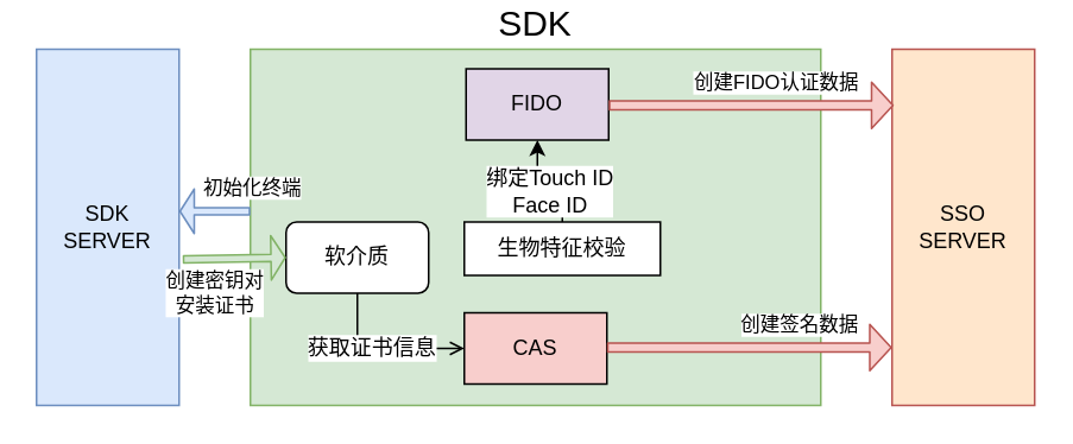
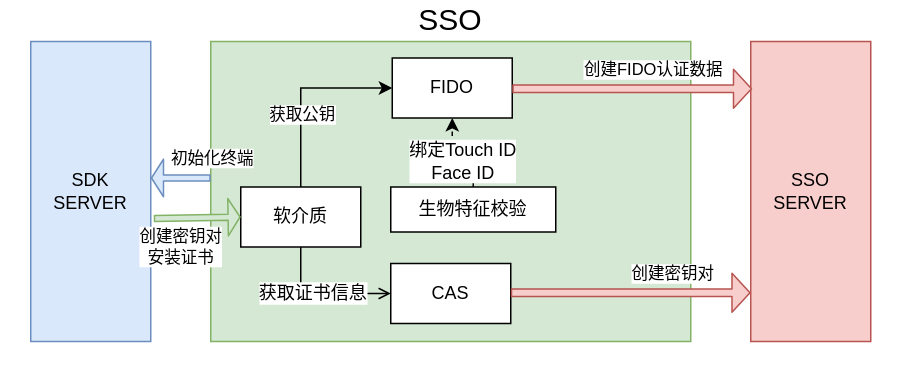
  <mxCell id="0" />
  <mxCell id="1" parent="0" />
- <mxCell id="2" value="&lt;font style=&quot;font-size: 20px&quot;&gt;SDK&lt;/font&gt;" style="rounded=0;whiteSpace=wrap;html=1;fillColor=#d5e8d4;strokeColor=#82b366;labelPosition=center;verticalLabelPosition=top;align=center;verticalAlign=bottom;" vertex="1" parent="1"><mxGeometry x="140" y="20" width="320" height="200" as="geometry" /></mxCell>
+ <mxCell id="2" value="&lt;font style=&quot;font-size: 20px&quot;&gt;SSO&lt;/font&gt;" style="rounded=0;whiteSpace=wrap;html=1;fillColor=#d5e8d4;strokeColor=#82b366;labelPosition=center;verticalLabelPosition=top;align=center;verticalAlign=bottom;" vertex="1" parent="1"><mxGeometry x="140" y="20" width="320" height="200" as="geometry" /></mxCell>
+ <mxCell id="3" style="edgeStyle=orthogonalEdgeStyle;rounded=0;orthogonalLoop=1;jettySize=auto;html=1;entryX=0;entryY=0.5;entryDx=0;entryDy=0;exitX=0.5;exitY=0;exitDx=0;exitDy=0;" edge="1" parent="1" source="7" target="9"><mxGeometry relative="1" as="geometry" /></mxCell>
+ <mxCell id="4" value="获取公钥" style="edgeLabel;html=1;align=center;verticalAlign=middle;resizable=0;points=[];" vertex="1" connectable="0" parent="3"><mxGeometry x="-0.231" relative="1" as="geometry"><mxPoint as="offset" /></mxGeometry></mxCell>
  <mxCell id="5" style="edgeStyle=orthogonalEdgeStyle;rounded=0;orthogonalLoop=1;jettySize=auto;html=1;entryX=0;entryY=0.5;entryDx=0;entryDy=0;fontSize=12;exitX=0.5;exitY=1;exitDx=0;exitDy=0;endArrow=open;" edge="1" parent="1" source="7" target="17"><mxGeometry relative="1" as="geometry" /></mxCell>
  <mxCell id="6" value="获取证书信息" style="edgeLabel;html=1;align=center;verticalAlign=middle;resizable=0;points=[];fontSize=12;" vertex="1" connectable="0" parent="5"><mxGeometry x="-0.165" y="1" relative="1" as="geometry"><mxPoint as="offset" /></mxGeometry></mxCell>
- <mxCell id="7" value="软介质" style="whiteSpace=wrap;html=1;rounded=1;" vertex="1" parent="1"><mxGeometry x="160" y="117" width="80" height="40" as="geometry" /></mxCell>
- <mxCell id="8" value="SSO&lt;br&gt;SERVER" style="rounded=0;whiteSpace=wrap;html=1;fillColor=#ffe6cc;strokeColor=#b85450;" vertex="1" parent="1"><mxGeometry x="500" y="20" width="80" height="200" as="geometry" /></mxCell>
- <mxCell id="9" value="FIDO" style="rounded=0;whiteSpace=wrap;html=1;fillColor=#e1d5e7;" vertex="1" parent="1"><mxGeometry x="261" y="31" width="80" height="40" as="geometry" /></mxCell>
+ <mxCell id="7" value="软介质" style="rounded=0;whiteSpace=wrap;html=1;" vertex="1" parent="1"><mxGeometry x="160" y="117" width="80" height="40" as="geometry" /></mxCell>
+ <mxCell id="8" value="SSO&lt;br&gt;SERVER" style="rounded=0;whiteSpace=wrap;html=1;fillColor=#f8cecc;strokeColor=#b85450;" vertex="1" parent="1"><mxGeometry x="500" y="20" width="80" height="200" as="geometry" /></mxCell>
+ <mxCell id="9" value="FIDO" style="rounded=0;whiteSpace=wrap;html=1;" vertex="1" parent="1"><mxGeometry x="261" y="31" width="80" height="40" as="geometry" /></mxCell>
  <mxCell id="10" value="SDK&lt;br&gt;SERVER" style="rounded=0;whiteSpace=wrap;html=1;fillColor=#dae8fc;strokeColor=#6c8ebf;" vertex="1" parent="1"><mxGeometry x="20" y="20" width="80" height="200" as="geometry" /></mxCell>
  <mxCell id="11" value="" style="shape=flexArrow;endArrow=classic;html=1;entryX=1;entryY=0.25;entryDx=0;entryDy=0;exitX=0;exitY=0.25;exitDx=0;exitDy=0;width=4;endSize=2.33;fillColor=#dae8fc;strokeColor=#6c8ebf;" edge="1" parent="1"><mxGeometry width="50" height="50" relative="1" as="geometry"><mxPoint x="140" y="111" as="sourcePoint" /><mxPoint x="100" y="111" as="targetPoint" /></mxGeometry></mxCell>
  <mxCell id="12" value="初始化终端" style="edgeLabel;html=1;align=center;verticalAlign=middle;resizable=0;points=[];" vertex="1" connectable="0" parent="11"><mxGeometry x="0.15" y="1" relative="1" as="geometry"><mxPoint x="23" y="-15" as="offset" /></mxGeometry></mxCell>
- <mxCell id="13" style="edgeStyle=orthogonalEdgeStyle;rounded=0;orthogonalLoop=1;jettySize=auto;html=1;entryX=0.5;entryY=1;entryDx=0;entryDy=0;" edge="1" parent="1" source="15" target="9"><mxGeometry relative="1" as="geometry" /></mxCell>
+ <mxCell id="13" style="edgeStyle=orthogonalEdgeStyle;rounded=0;orthogonalLoop=1;jettySize=auto;html=1;entryX=0.5;entryY=1;entryDx=0;entryDy=0;dashed=1;" edge="1" parent="1" source="15" target="9"><mxGeometry relative="1" as="geometry" /></mxCell>
  <mxCell id="14" value="&lt;font style=&quot;font-size: 12px;&quot;&gt;绑定Touch ID&lt;br style=&quot;font-size: 12px;&quot;&gt;Face ID&lt;/font&gt;" style="edgeLabel;html=1;align=center;verticalAlign=middle;resizable=0;points=[];fontSize=12;" vertex="1" connectable="0" parent="13"><mxGeometry x="0.08" y="2" relative="1" as="geometry"><mxPoint x="1" y="3" as="offset" /></mxGeometry></mxCell>
  <mxCell id="15" value="生物特征校验" style="rounded=0;whiteSpace=wrap;html=1;" vertex="1" parent="1"><mxGeometry x="260" y="117" width="110" height="30" as="geometry" /></mxCell>
  <mxCell id="16" value="创建密钥对&lt;br&gt;安装证书" style="shape=flexArrow;endArrow=classic;html=1;entryX=0;entryY=0.5;entryDx=0;entryDy=0;width=4;endSize=2.32;fillColor=#d5e8d4;strokeColor=#82b366;" edge="1" parent="1" target="7"><mxGeometry x="-0.391" y="-19" width="50" height="50" relative="1" as="geometry"><mxPoint x="102" y="138" as="sourcePoint" /><mxPoint x="140" y="147" as="targetPoint" /><mxPoint as="offset" /></mxGeometry></mxCell>
- <mxCell id="17" value="CAS" style="rounded=0;whiteSpace=wrap;html=1;fillColor=#f8cecc;" vertex="1" parent="1"><mxGeometry x="260" y="168" width="80" height="40" as="geometry" /></mxCell>
+ <mxCell id="17" value="CAS" style="rounded=0;whiteSpace=wrap;html=1;" vertex="1" parent="1"><mxGeometry x="260" y="168" width="80" height="40" as="geometry" /></mxCell>
  <mxCell id="18" value="" style="shape=flexArrow;endArrow=classic;html=1;fontSize=12;exitX=1;exitY=0.5;exitDx=0;exitDy=0;width=5;endSize=3.67;fillColor=#f8cecc;strokeColor=#b85450;" edge="1" parent="1"><mxGeometry width="50" height="50" relative="1" as="geometry"><mxPoint x="340" y="187.5" as="sourcePoint" /><mxPoint x="500" y="187.5" as="targetPoint" /></mxGeometry></mxCell>
- <mxCell id="19" value="创建签名数据" style="edgeLabel;html=1;align=center;verticalAlign=middle;resizable=0;points=[];" vertex="1" connectable="0" parent="1"><mxGeometry x="447" y="174" as="geometry" /></mxCell>
+ <mxCell id="19" value="创建密钥对" style="edgeLabel;html=1;align=center;verticalAlign=middle;resizable=0;points=[];" vertex="1" connectable="0" parent="1"><mxGeometry x="447" y="174" as="geometry" /></mxCell>
  <mxCell id="20" value="" style="shape=flexArrow;endArrow=classic;html=1;fontSize=12;exitX=1;exitY=0.5;exitDx=0;exitDy=0;width=5;endSize=3.67;fillColor=#f8cecc;strokeColor=#b85450;" edge="1" parent="1"><mxGeometry width="50" height="50" relative="1" as="geometry"><mxPoint x="341" y="51.5" as="sourcePoint" /><mxPoint x="501" y="51.5" as="targetPoint" /></mxGeometry></mxCell>
  <mxCell id="21" value="创建FIDO认证数据" style="edgeLabel;html=1;align=center;verticalAlign=middle;resizable=0;points=[];" vertex="1" connectable="0" parent="1"><mxGeometry x="434" y="38" as="geometry" /></mxCell>
